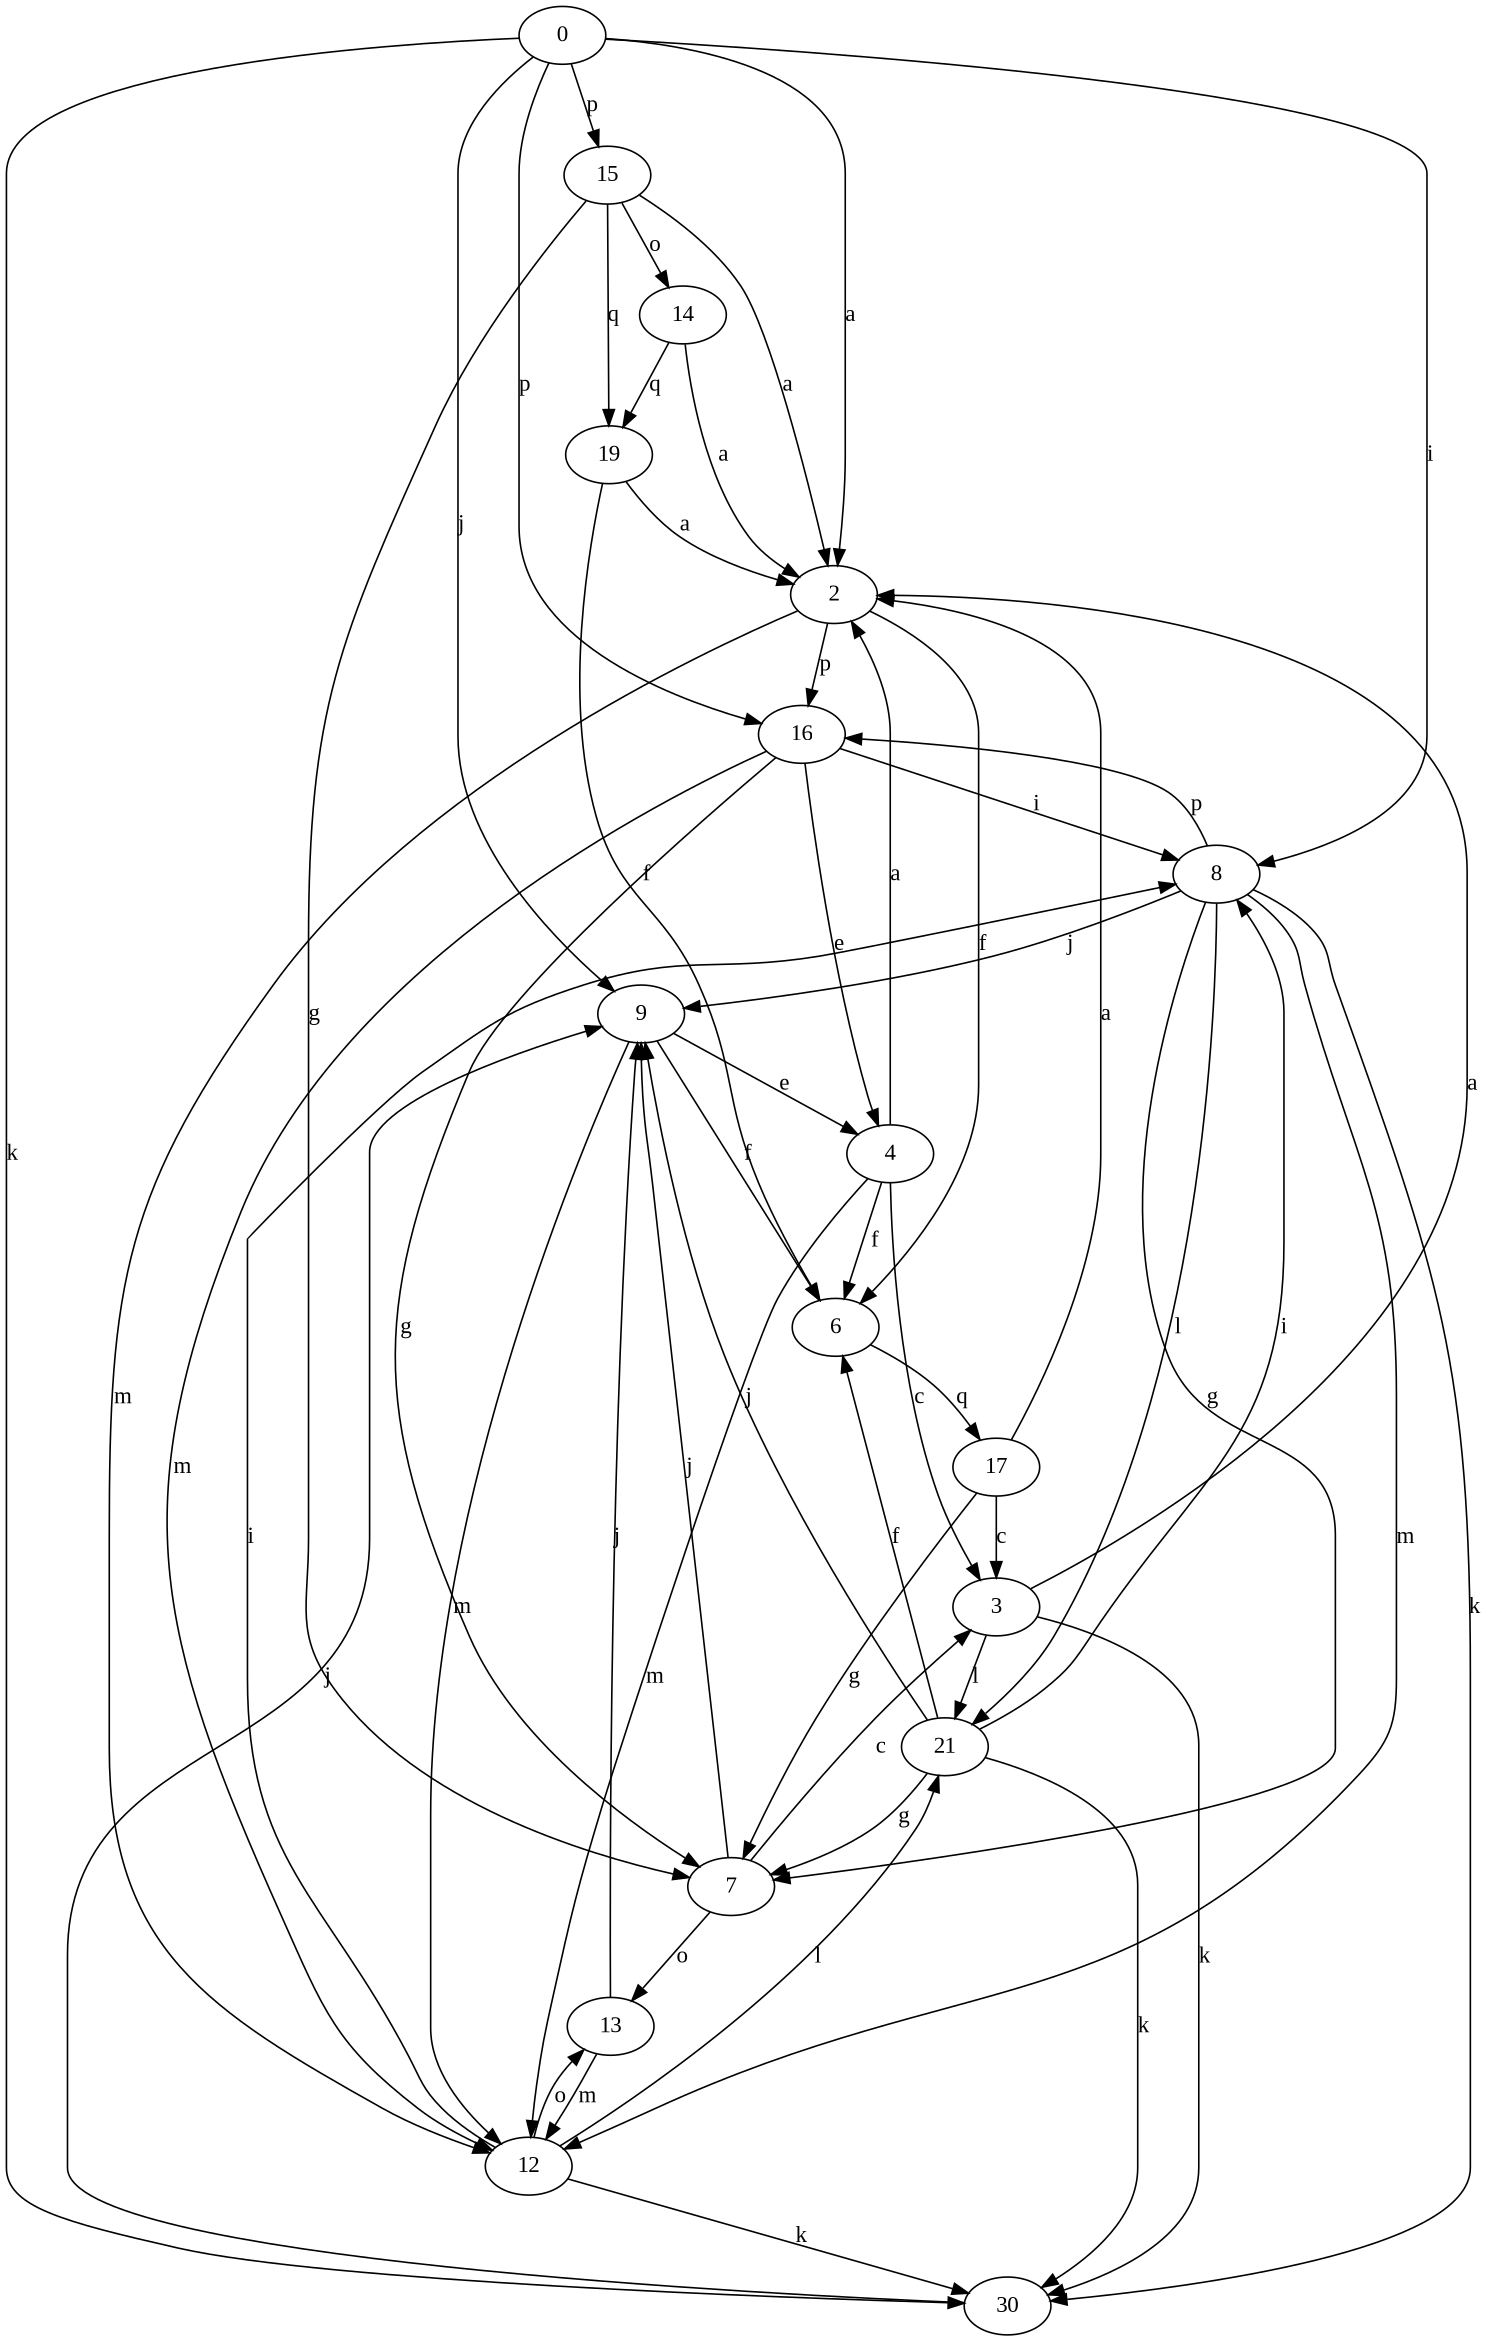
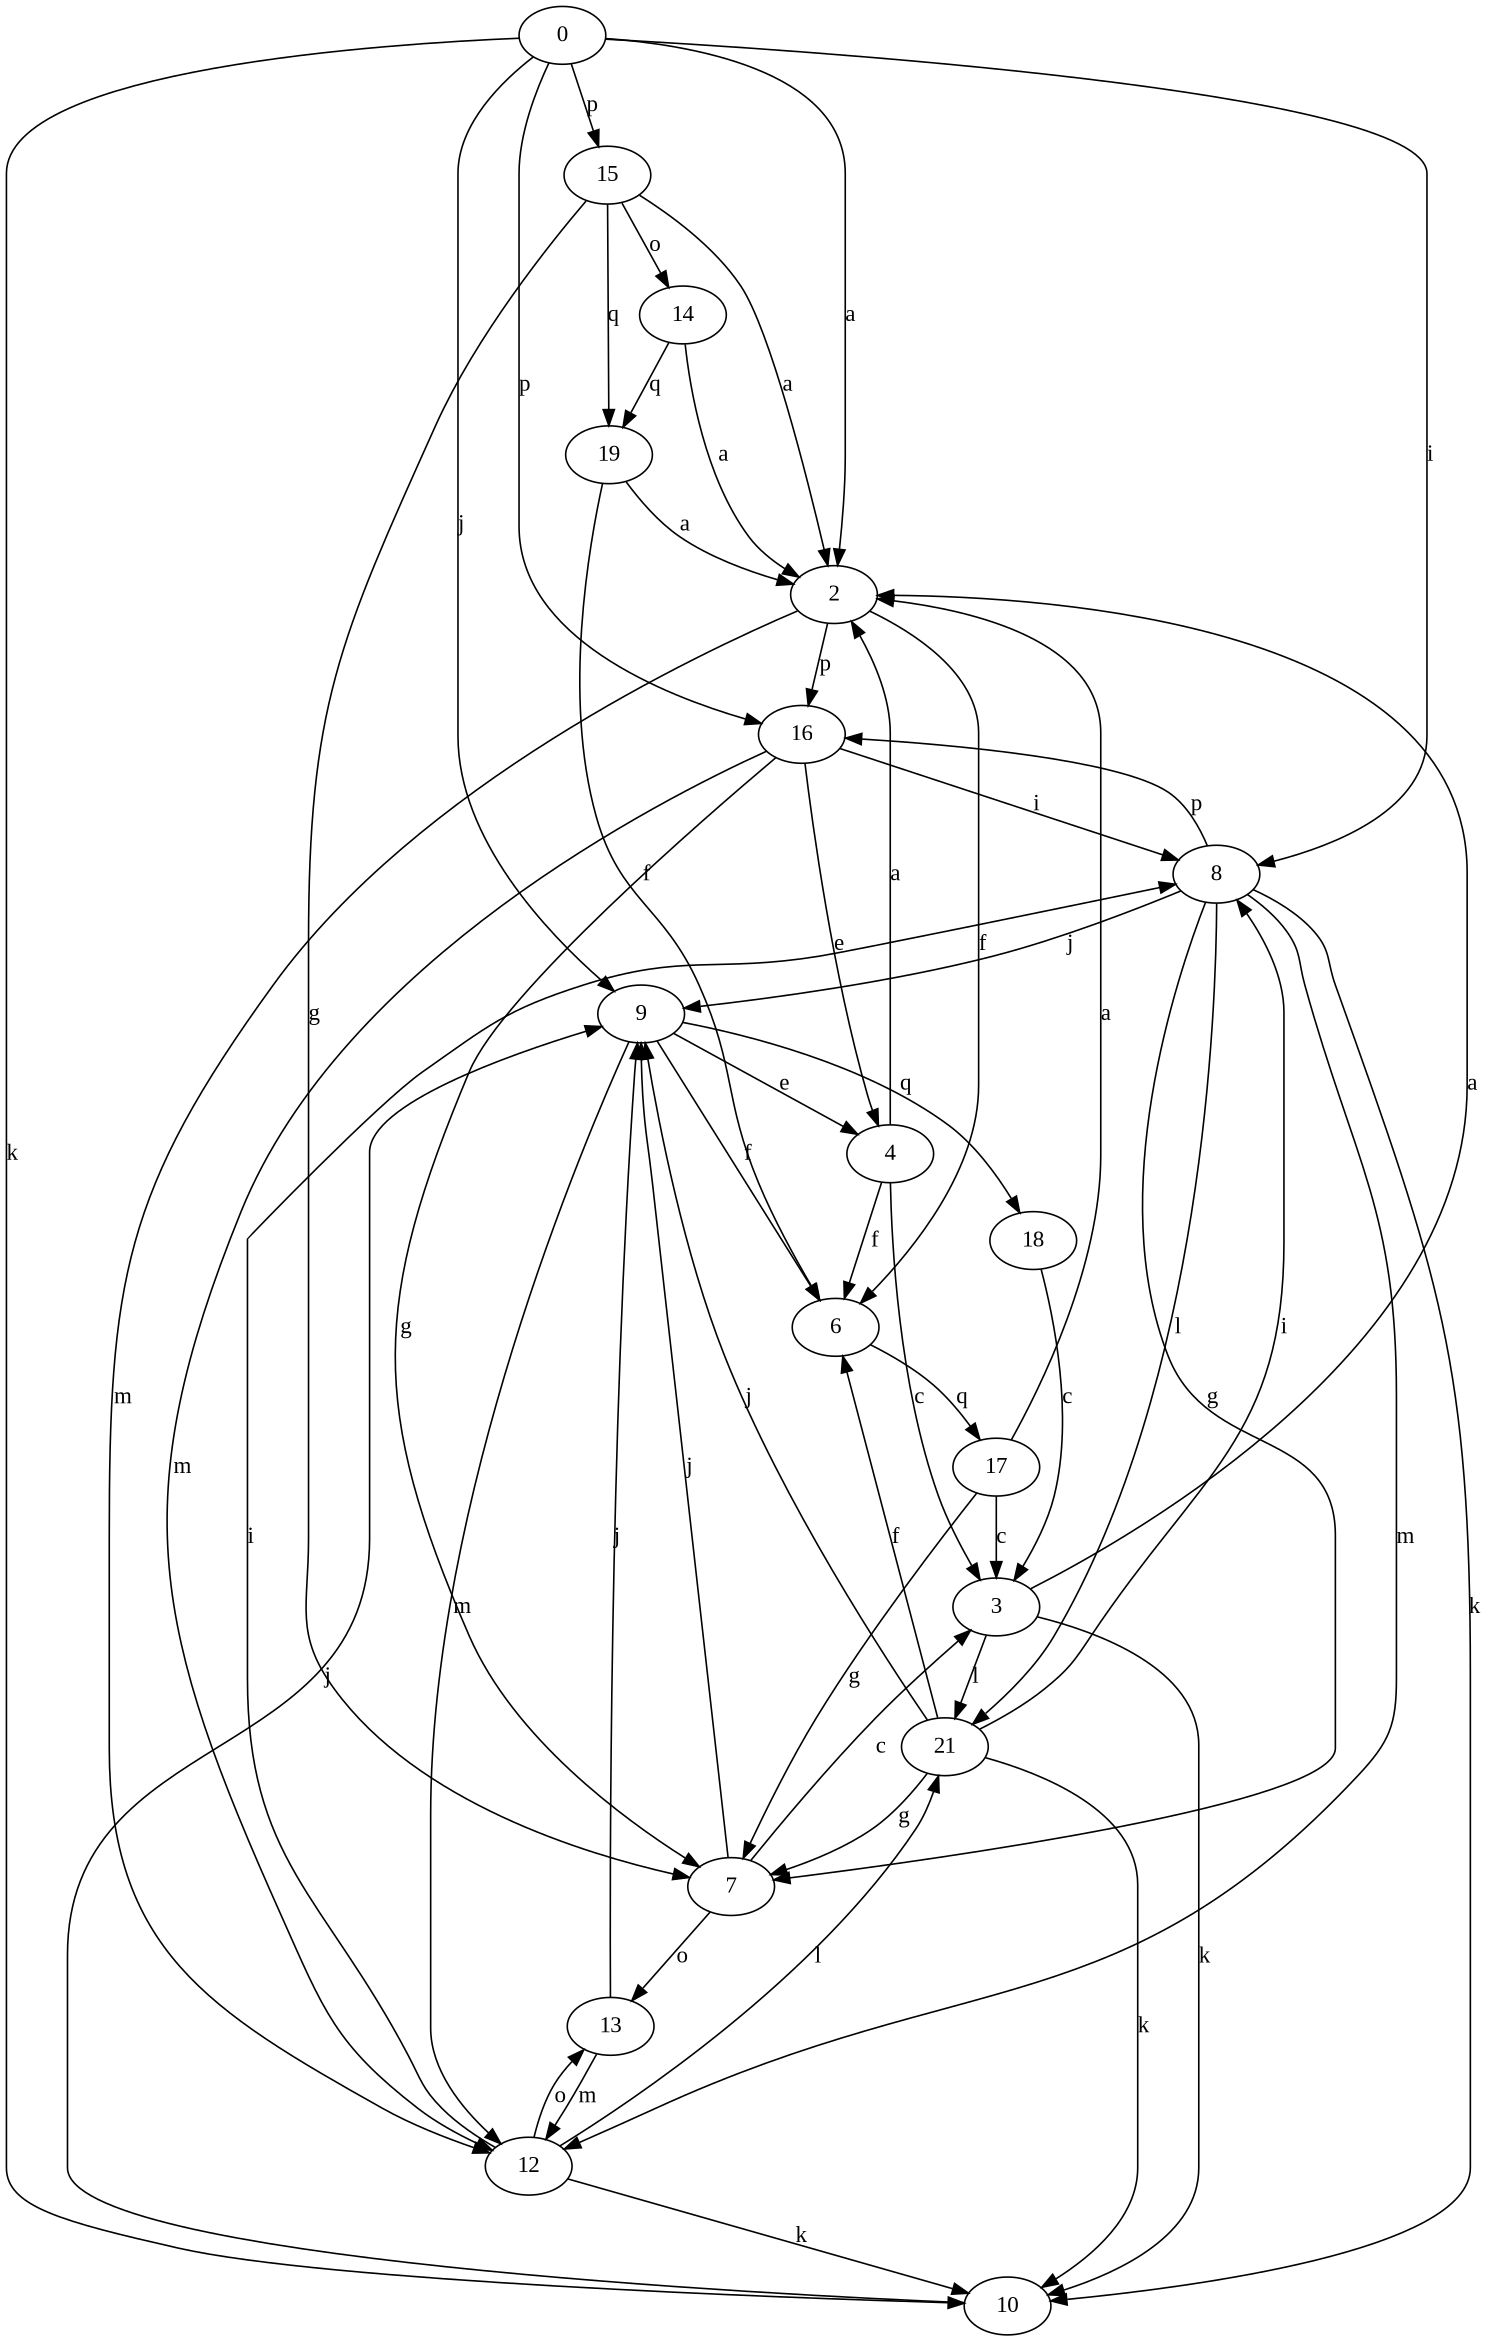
  strict digraph {
    fontname="Liberation Serif"
    node [fontname="Liberation Serif"]
    edge [fontname="Liberation Serif"]
    0
    2
    8
    9
-   10 [label=30]
+   10
    15
    16
    6
    12
    n10 [label=21]
    7
    4
+   18
    13
    14
    19
    3
    17
    0 -> 2 [label=a]
    0 -> 8 [label=i]
    0 -> 9 [label=j]
    0 -> 10 [label=k]
    0 -> 15 [label=p]
    0 -> 16 [label=p]
    2 -> 16 [label=p]
    2 -> 6 [label=f]
    2 -> 12 [label=m]
    8 -> 9 [label=j]
    8 -> 10 [label=k]
    8 -> 16 [label=p]
    8 -> 12 [label=m]
    8 -> n10 [label=l]
    8 -> 7 [label=g]
    9 -> 6 [label=f]
    9 -> 12 [label=m]
    9 -> 4 [label=e]
+   9 -> 18 [label=q]
    10 -> 9 [label=j]
    15 -> 2 [label=a]
    15 -> 7 [label=g]
    15 -> 14 [label=o]
    15 -> 19 [label=q]
    16 -> 8 [label=i]
    16 -> 12 [label=m]
    16 -> 7 [label=g]
    16 -> 4 [label=e]
    6 -> 17 [label=q]
    12 -> 8 [label=i]
    12 -> 10 [label=k]
    12 -> n10 [label=l]
    12 -> 13 [label=o]
    n10 -> 8 [label=i]
    n10 -> 9 [label=j]
    n10 -> 10 [label=k]
    n10 -> 6 [label=f]
    n10 -> 7 [label=g]
    7 -> 9 [label=j]
    7 -> 13 [label=o]
    7 -> 3 [label=c]
    4 -> 2 [label=a]
    4 -> 6 [label=f]
-   4 -> 12 [label=m]
    4 -> 3 [label=c]
+   18 -> 3 [label=c]
    13 -> 9 [label=j]
    13 -> 12 [label=m]
    14 -> 2 [label=a]
    14 -> 19 [label=q]
    19 -> 2 [label=a]
    19 -> 6 [label=f]
    3 -> 2 [label=a]
    3 -> 10 [label=k]
    3 -> n10 [label=l]
    17 -> 2 [label=a]
    17 -> 7 [label=g]
    17 -> 3 [label=c]
  }
